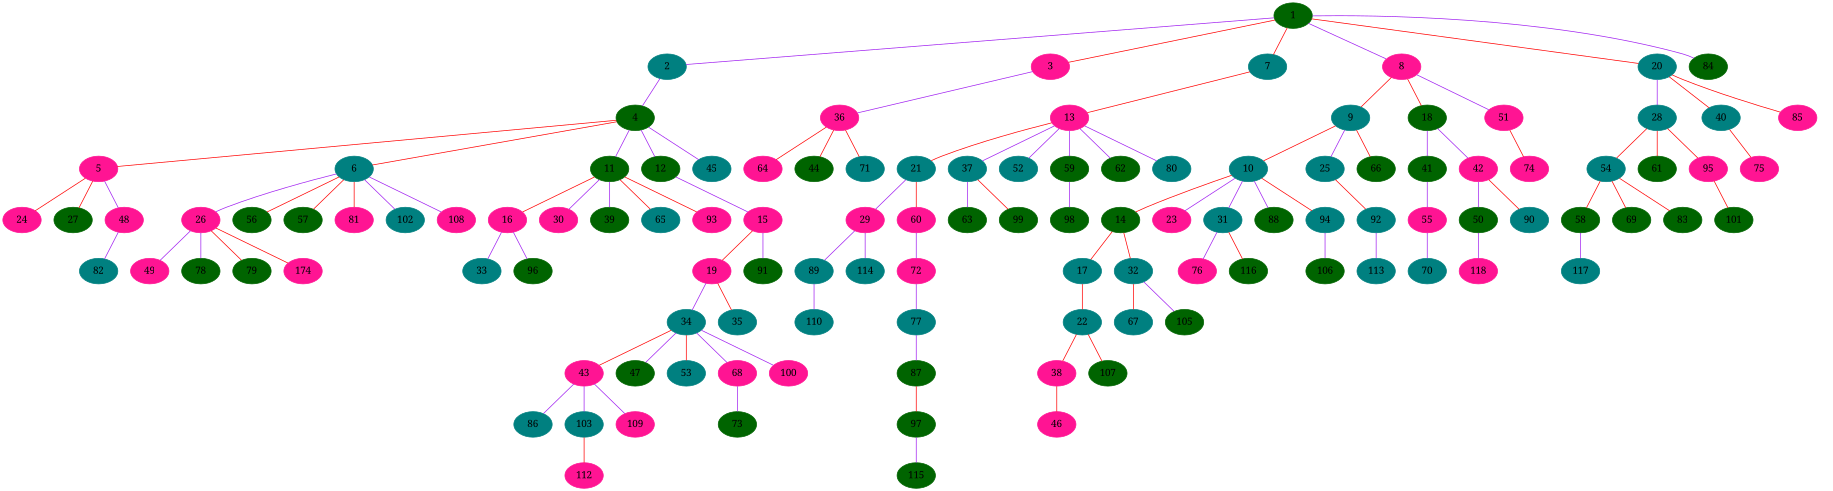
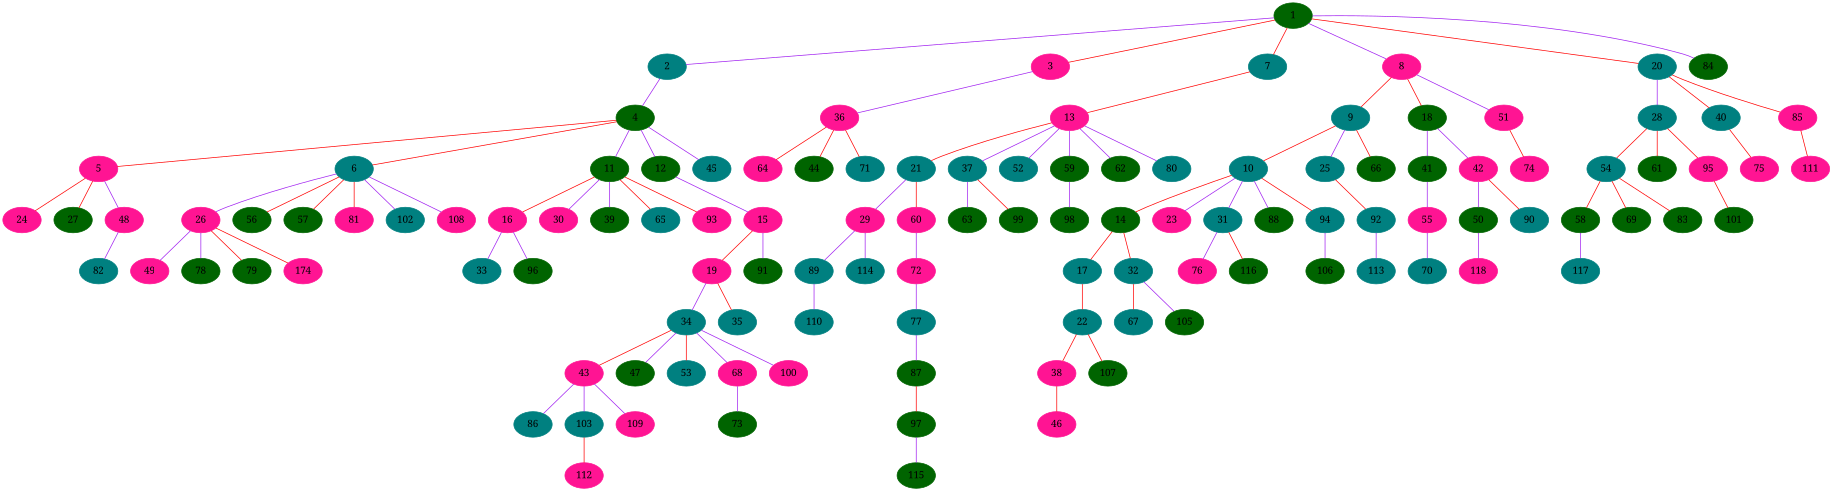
  graph {
    fontname="Noto Serif"
    node [color=teal fontname="Noto Serif" style=filled]
    edge [color=purple fontname="Noto Serif"]
    1 [color=darkgreen]
    2
    3 [color=deeppink]
    7
    8 [color=deeppink]
    20
    84 [color=darkgreen]
    4 [color=darkgreen]
    36 [color=deeppink]
    13 [color=deeppink]
    9
    18 [color=darkgreen]
    51 [color=deeppink]
    28
    40
    85 [color=deeppink]
    5 [color=deeppink]
    6
    11 [color=darkgreen]
    12 [color=darkgreen]
    45
    64 [color=deeppink]
    44 [color=darkgreen]
    71
    24 [color=deeppink]
    27 [color=darkgreen]
    48 [color=deeppink]
    26 [color=deeppink]
    56 [color=darkgreen]
    57 [color=darkgreen]
    81 [color=deeppink]
    102
    108 [color=deeppink]
    16 [color=deeppink]
    30 [color=deeppink]
    39 [color=darkgreen]
    65
    93 [color=deeppink]
    15 [color=deeppink]
    82
    49 [color=deeppink]
    78 [color=darkgreen]
    79 [color=darkgreen]
    n44 [color=deeppink label=174]
    21
    37
    52
    59 [color=darkgreen]
    62 [color=darkgreen]
    80
    10
    25
    66 [color=darkgreen]
    41 [color=darkgreen]
    42 [color=deeppink]
    74 [color=deeppink]
    14 [color=darkgreen]
    23 [color=deeppink]
    31
    88 [color=darkgreen]
    94
    92
    17
    32
    76 [color=deeppink]
    116 [color=darkgreen]
    106 [color=darkgreen]
    33
    96 [color=darkgreen]
    19 [color=deeppink]
    91 [color=darkgreen]
    29 [color=deeppink]
    60 [color=deeppink]
    63 [color=darkgreen]
    99 [color=darkgreen]
    98 [color=darkgreen]
    22
    67
    105 [color=darkgreen]
    34
    35
    38 [color=deeppink]
    107 [color=darkgreen]
    55 [color=deeppink]
    50 [color=darkgreen]
    90
    43 [color=deeppink]
    47 [color=darkgreen]
    53
    68 [color=deeppink]
    100 [color=deeppink]
    54
    61 [color=darkgreen]
    95 [color=deeppink]
    75 [color=deeppink]
+   111 [color=deeppink]
    89
    114
    72 [color=deeppink]
    46 [color=deeppink]
    113
    58 [color=darkgreen]
    69 [color=darkgreen]
    83 [color=darkgreen]
    101 [color=darkgreen]
    110
    86
    103
    109 [color=deeppink]
    73 [color=darkgreen]
    70
    118 [color=deeppink]
    112 [color=deeppink]
    117
    77
    87 [color=darkgreen]
    97 [color=darkgreen]
    115 [color=darkgreen]
    1 -- 2
    1 -- 3 [color=red]
    1 -- 7 [color=red]
    1 -- 8
    1 -- 20 [color=red]
    1 -- 84
    2 -- 4
    3 -- 36
    7 -- 13 [color=red]
    8 -- 9 [color=red]
    8 -- 18 [color=red]
    8 -- 51
    20 -- 28
    20 -- 40 [color=red]
    20 -- 85 [color=red]
    4 -- 5 [color=red]
    4 -- 6 [color=red]
    4 -- 11
    4 -- 12
    4 -- 45
    36 -- 64 [color=red]
    36 -- 44 [color=red]
    36 -- 71 [color=red]
    13 -- 21 [color=red]
    13 -- 37
    13 -- 52
    13 -- 59
    13 -- 62
    13 -- 80
    9 -- 10 [color=red]
    9 -- 25
    9 -- 66 [color=red]
    18 -- 41
    18 -- 42
    51 -- 74 [color=red]
    28 -- 54 [color=red]
    28 -- 61 [color=red]
    28 -- 95 [color=red]
    40 -- 75 [color=red]
+   85 -- 111 [color=red]
    5 -- 24 [color=red]
    5 -- 27 [color=red]
    5 -- 48
    6 -- 26
    6 -- 56 [color=red]
    6 -- 57 [color=red]
    6 -- 81 [color=red]
    6 -- 102
    6 -- 108
    11 -- 16 [color=red]
    11 -- 30
    11 -- 39
    11 -- 65 [color=red]
    11 -- 93 [color=red]
    12 -- 15
    48 -- 82
    26 -- 49
    26 -- 78
    26 -- 79 [color=red]
    26 -- n44 [color=red]
    16 -- 33
    16 -- 96
    15 -- 19 [color=red]
    15 -- 91
    21 -- 29
    21 -- 60 [color=red]
    37 -- 63
    37 -- 99 [color=red]
    59 -- 98
    10 -- 14 [color=red]
    10 -- 23
    10 -- 31
    10 -- 88
    10 -- 94 [color=red]
    25 -- 92 [color=red]
    41 -- 55
    42 -- 50
    42 -- 90 [color=red]
    14 -- 17 [color=red]
    14 -- 32 [color=red]
    31 -- 76
    31 -- 116 [color=red]
    94 -- 106
    92 -- 113
    17 -- 22 [color=red]
    32 -- 67 [color=red]
    32 -- 105
    19 -- 34
    19 -- 35 [color=red]
    29 -- 89
    29 -- 114
    60 -- 72
    22 -- 38 [color=red]
    22 -- 107 [color=red]
    34 -- 43 [color=red]
    34 -- 47
    34 -- 53 [color=red]
    34 -- 68
    34 -- 100
    38 -- 46 [color=red]
    55 -- 70
    50 -- 118
    43 -- 86
    43 -- 103
    43 -- 109
    68 -- 73
    54 -- 58 [color=red]
    54 -- 69 [color=red]
    54 -- 83 [color=red]
    95 -- 101 [color=red]
    89 -- 110
    72 -- 77
    58 -- 117
    103 -- 112 [color=red]
    77 -- 87
    87 -- 97 [color=red]
    97 -- 115
  }
